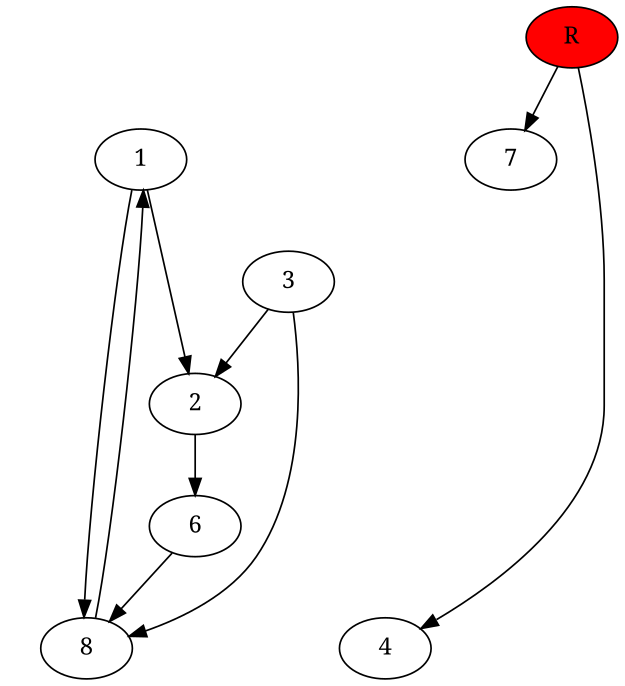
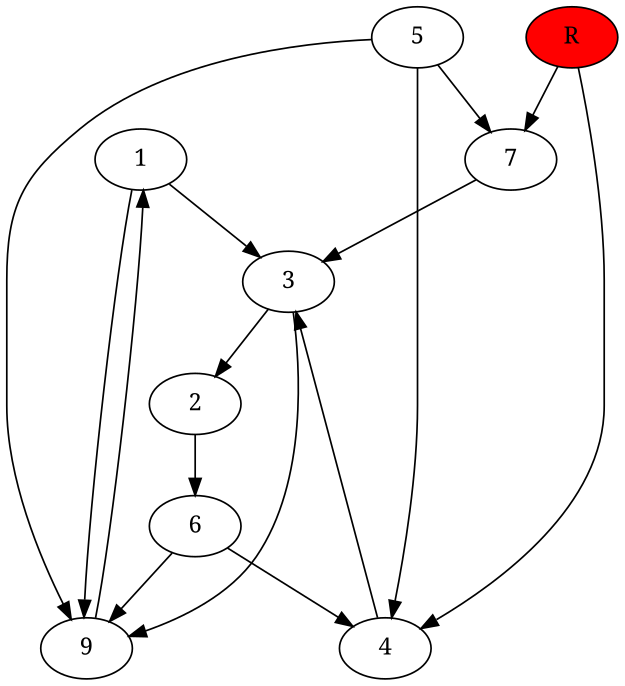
  digraph {
    fontname="Noto Serif"
    node [fontname="Noto Serif"]
    edge [fontname="Noto Serif"]
    1
    3
-   8
+   8 [label=9]
    2
    6
+   5
    4
    7
    R [fillcolor="#ff0000" style=filled]
-   1 -> 2
+   1 -> 3
    1 -> 8
    3 -> 8
    3 -> 2
    8 -> 1
    2 -> 6
    6 -> 8
+   6 -> 4
+   5 -> 8
+   5 -> 4
+   5 -> 7
+   4 -> 3
+   7 -> 3
    R -> 4
    R -> 7
  }
